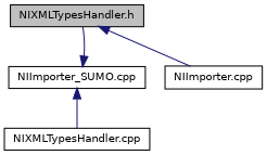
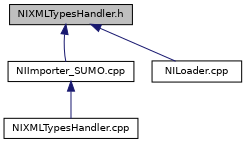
  digraph {
    node [color=black fillcolor=white fontname=Helvetica fontsize=10 shape=record style=filled]
    edge [color=midnightblue dir=back fontname=Helvetica fontsize=10 labelfontname=Helvetica labelfontsize=10 style=solid]
    n1 [fillcolor=grey75 fontcolor=black height=0.2 label="NIXMLTypesHandler.h" width=0.4]
    n2 [height=0.2 label="NIImporter_SUMO.cpp" width=0.4]
-   n3 [height=0.2 label="NIImporter.cpp" width=0.4]
+   n3 [height=0.2 label="NILoader.cpp" width=0.4]
    n4 [height=0.2 label="NIXMLTypesHandler.cpp" width=0.4]
-   n2 -> n1
+   n1 -> n2
    n1 -> n3
    n2 -> n4
  }
